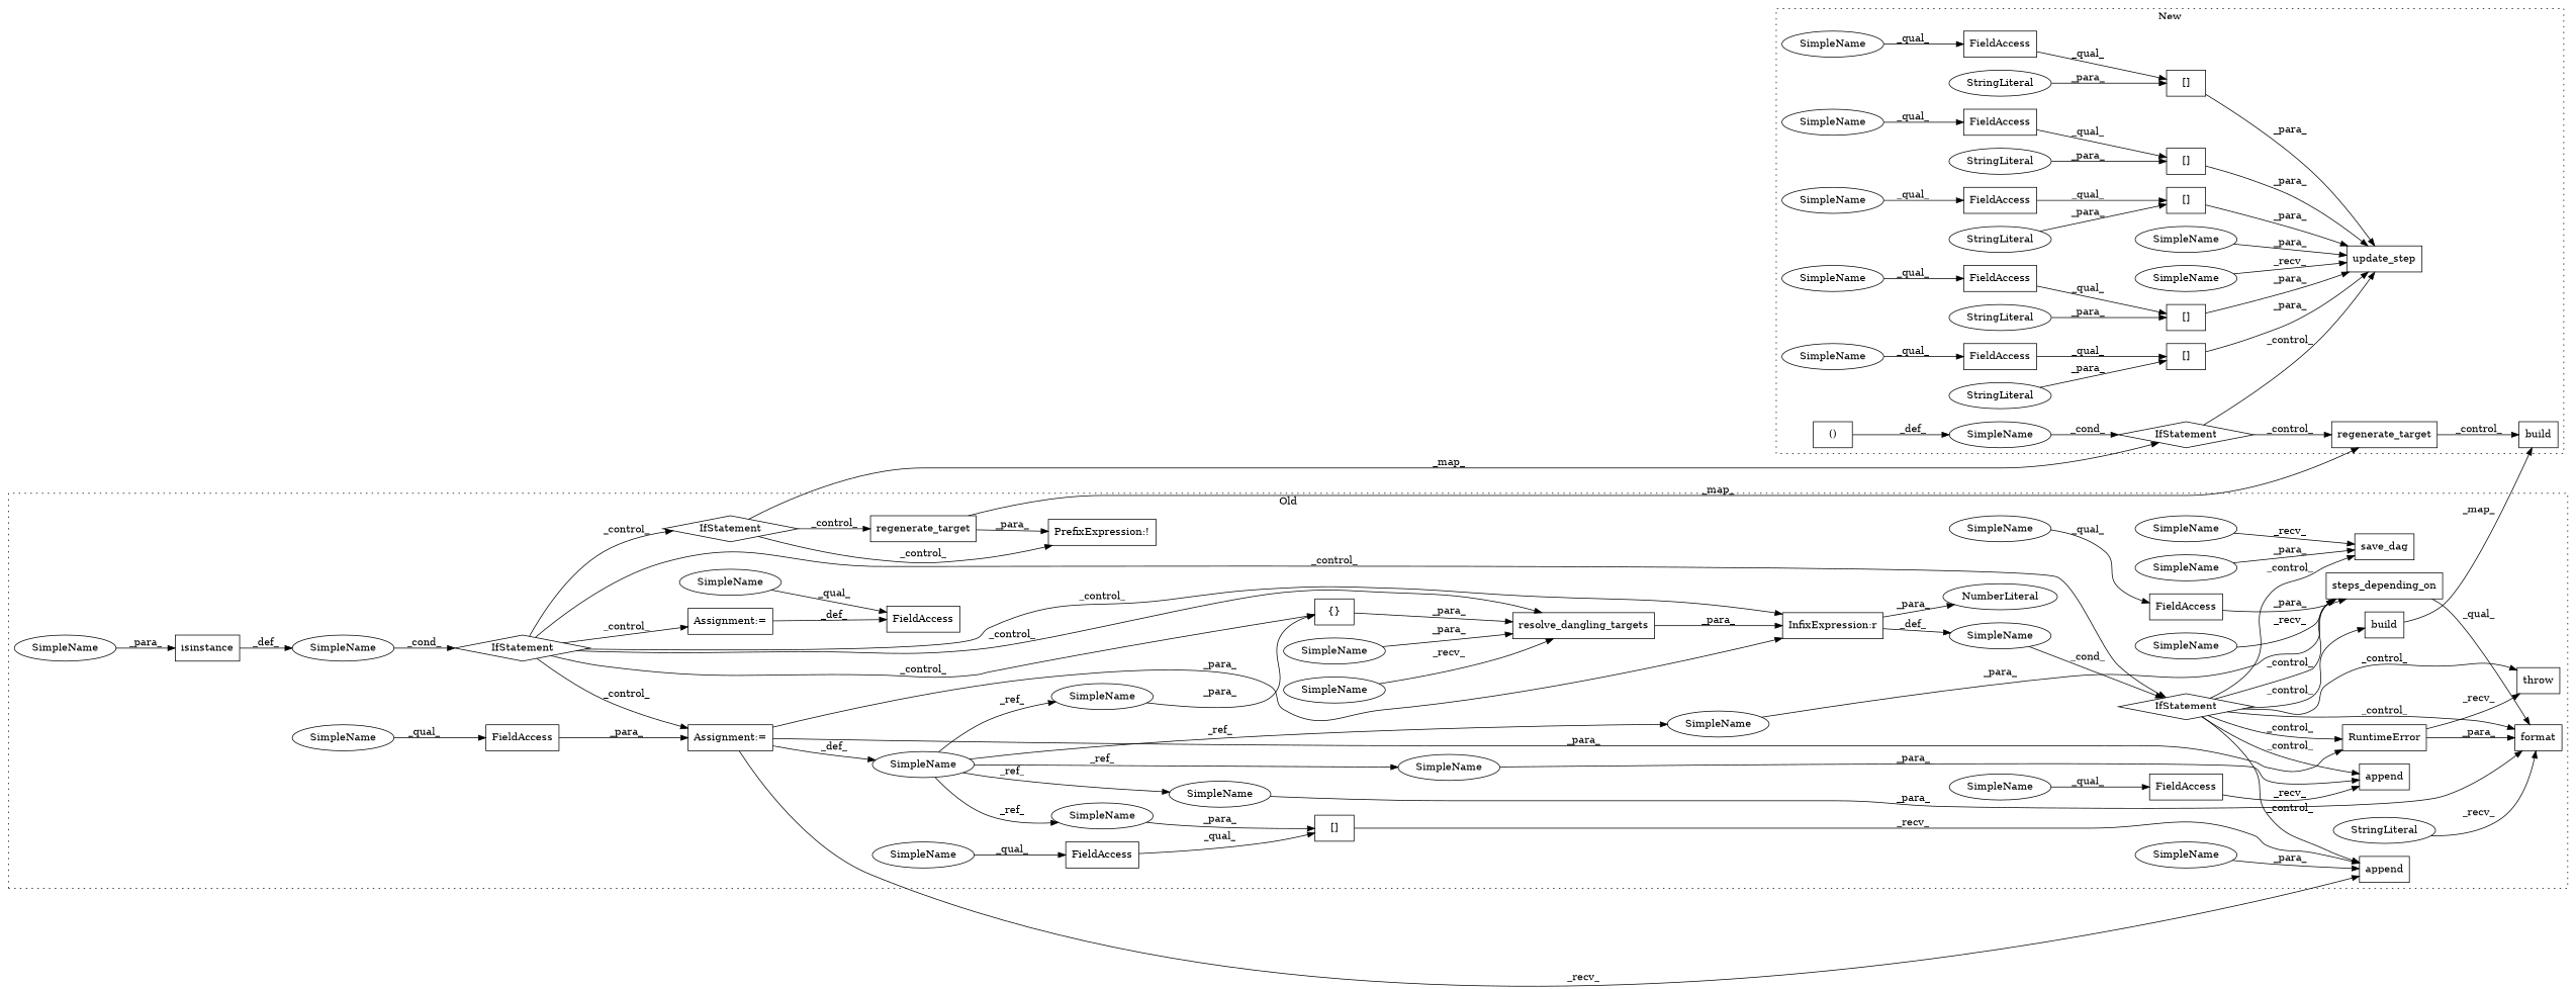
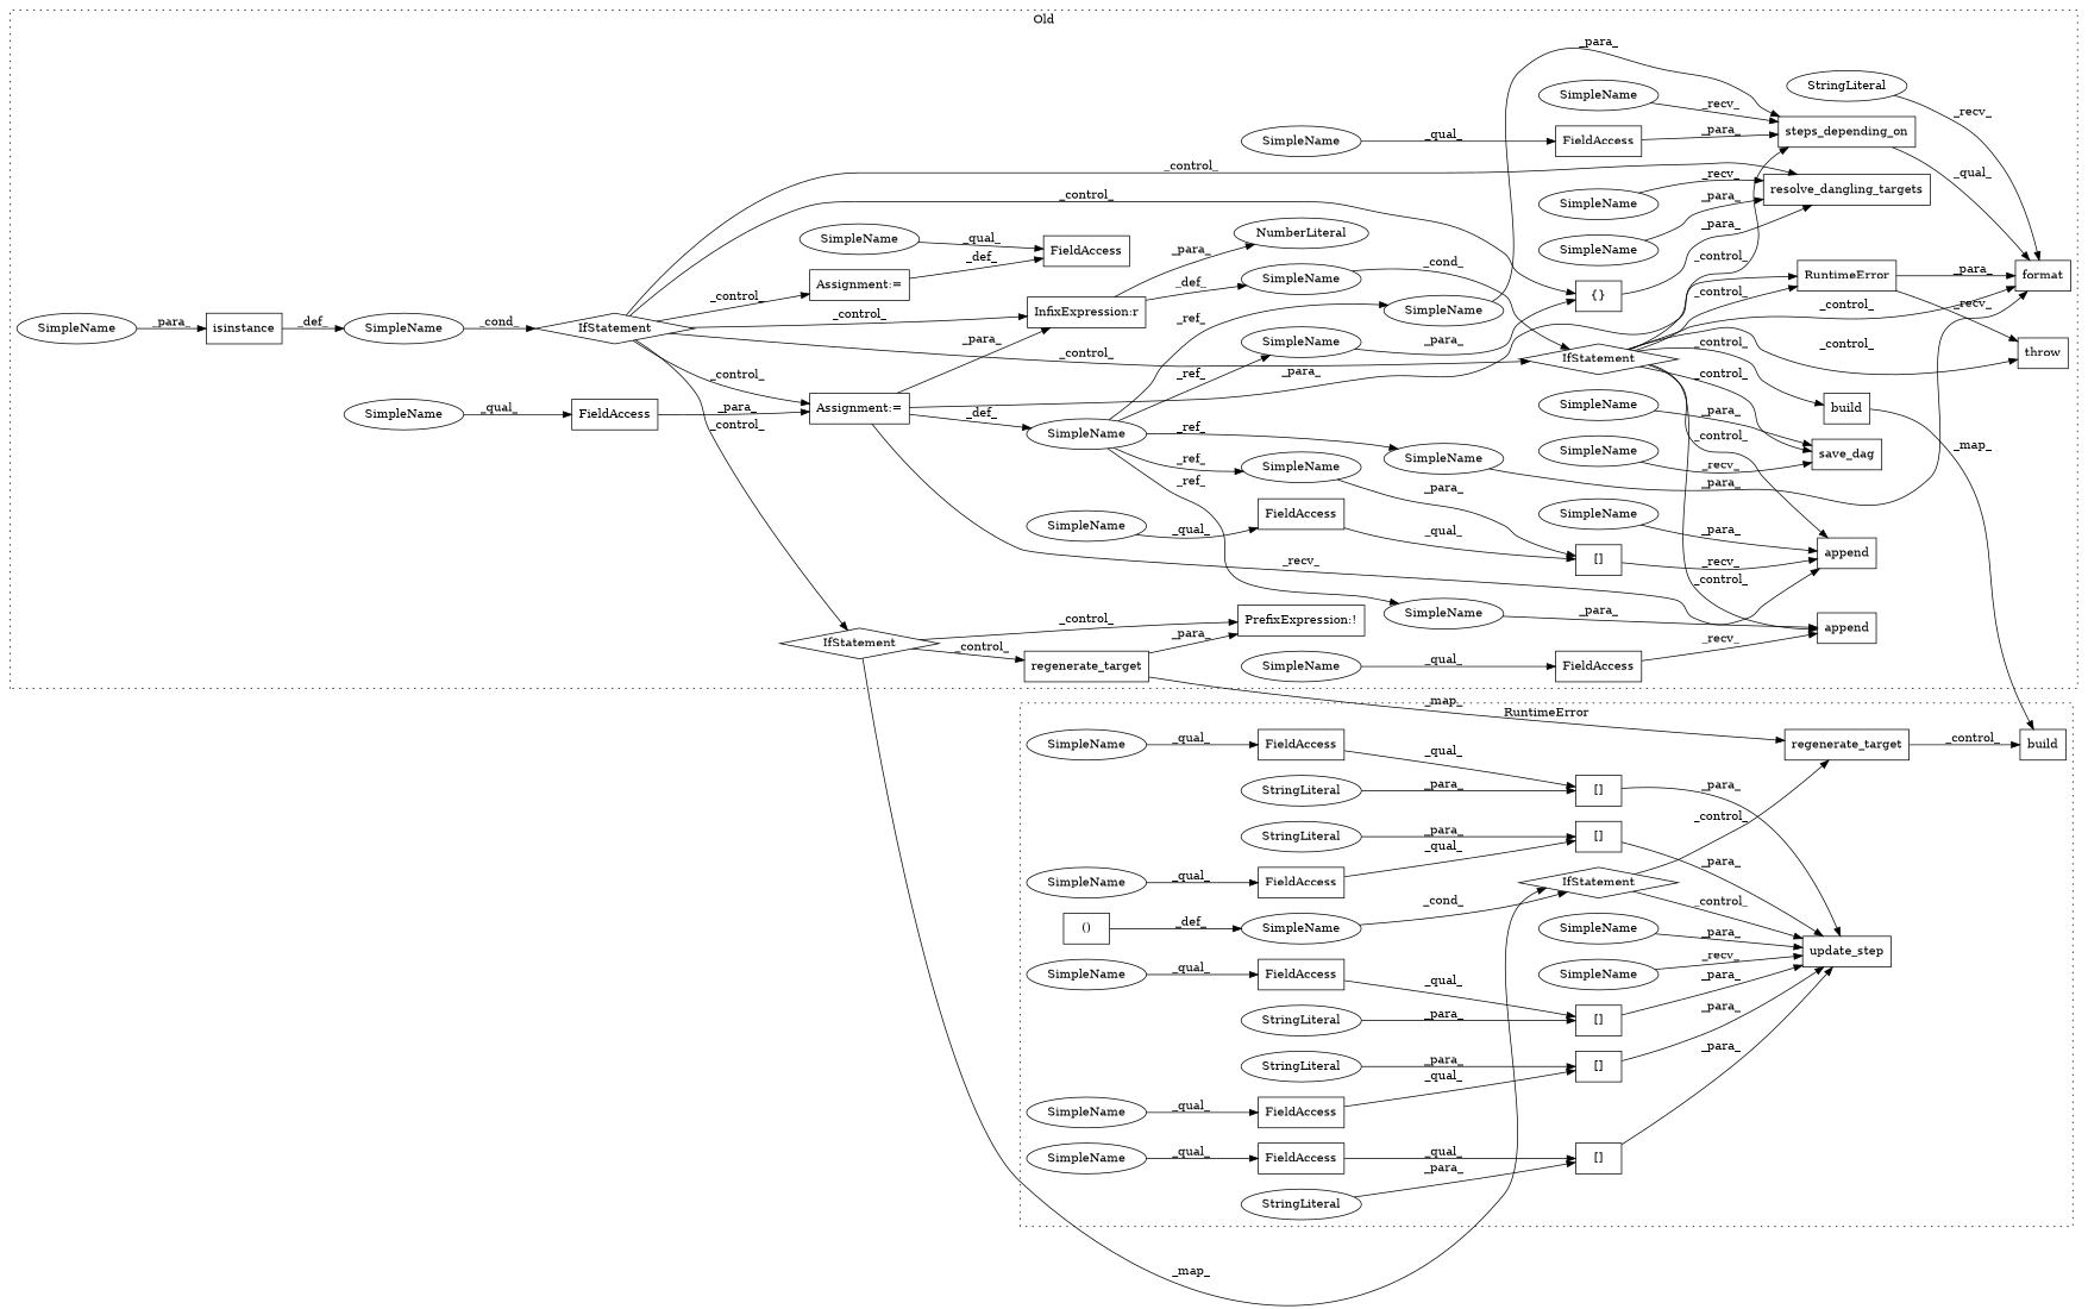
  digraph {
    rankdir=LR
    node [a=42 l=3 shape=box]
    n1 [a=32 l="11,1" label=isinstance s="24208,24236"]
    n2 [a=22 l=10 label=FieldAccess s=24291]
    n3 [a=38 l=1 label="PrefixExpression:!" s=25067]
    n4 [label=SimpleName shape=ellipse l=""]
    n5 [a=32 l="9,1" label=save_dag s="24692,24704"]
    n6 [a=32 l="25,1" label=resolve_dangling_targets s="24322,24368"]
    n7 [a=32 l="19,1" label=steps_depending_on s="24453,24492"]
    n8 [a=4 l="1,1" label="{}" s="24360,24367"]
    n9 [a=25 l="4,2" label=IfStatement s="24954,24987" shape=diamond]
    n10 [a=32 l="7,1" label=format s="24435,24493"]
    n11 [label=SimpleName shape=ellipse l=""]
    n12 [l=6 label=SimpleName s=24284 shape=ellipse]
    n13 [a=2 l="25,1" label="[]" s="24571,24602"]
    n14 [a=32 l="13,1" label=RuntimeError s="24396,24494"]
    n15 [a=45 l=25 label=StringLiteral s=24409 shape=ellipse]
    n16 [a=27 l=4 label="InfixExpression:r" s=24369]
    n17 [a=34 l=1 label=NumberLiteral s=24373 shape=ellipse]
    n18 [a=32 l="18,1" label=regenerate_target s="25072,25096"]
    n19 [a=53 l=6 label=throw s=24390]
    n20 [a=22 l=13 label=FieldAccess s=24479]
    n21 [a=22 l=24 label=FieldAccess s=24571]
    n22 [a=25 l="4,2" label=IfStatement s="24313,24374" shape=diamond]
    n23 [a=32 l="6,1" label=build s="24636,24674"]
    n24 [a=25 l="4,2" label=IfStatement s="24204,24237" shape=diamond]
    n25 [a=7 l=1 label="Assignment:=" s=24290]
    n26 [a=7 l=1 label="Assignment:=" s=24267]
    n27 [a=22 l=16 label=FieldAccess s=24251]
    n28 [a=32 l="7,1" label=append s="24604,24619"]
    n29 [a=22 l=25 label=FieldAccess s=24519]
    n30 [a=32 l="7,1" label=append s="24545,24558"]
    n31 [l=4 label=SimpleName s=24687 shape=ellipse]
    n32 [l=4 label=SimpleName s=24479 shape=ellipse]
    n33 [l=4 label=SimpleName s=24317 shape=ellipse]
    n34 [label=SimpleName s=24219 shape=ellipse]
    n35 [label=SimpleName s=24291 shape=ellipse]
    n36 [label=SimpleName s=24701 shape=ellipse]
    n37 [label=SimpleName s=24347 shape=ellipse]
    n38 [label=SimpleName s=24571 shape=ellipse]
    n39 [label=SimpleName s=24449 shape=ellipse]
    n40 [l=8 label=SimpleName s=24611 shape=ellipse]
    n41 [l=8 label=SimpleName s=24251 shape=ellipse]
    n42 [l=8 label=SimpleName s=24519 shape=ellipse]
    n43 [l=6 label=SimpleName s=24442 shape=ellipse]
    n44 [l=6 label=SimpleName s=24552 shape=ellipse]
    n45 [l=6 label=SimpleName s=24472 shape=ellipse]
    n46 [l=6 label=SimpleName s=24361 shape=ellipse]
    n47 [l=6 label=SimpleName s=24596 shape=ellipse]
    n48 [a=32 l="12,1" label=update_step s="26545,26736"]
    n49 [a=106 l=39 label="()" s=24145]
    n50 [a=2 l="13,1" label="[]" s="26566,26595"]
    n51 [a=25 l="4,2" label=IfStatement s="24117,24186" shape=diamond]
    n52 [a=2 l="13,1" label="[]" s="26597,26627"]
    n53 [label=SimpleName shape=ellipse l=""]
    n54 [a=2 l="13,1" label="[]" s="26629,26660"]
    n55 [a=45 l=18 label=StringLiteral s=26642 shape=ellipse]
    n56 [a=2 l="13,1" label="[]" s="26662,26697"]
    n57 [a=45 l=22 label=StringLiteral s=26675 shape=ellipse]
    n58 [a=2 l="13,1" label="[]" s="26699,26735"]
    n59 [a=45 l=16 label=StringLiteral s=26579 shape=ellipse]
    n60 [a=45 l=23 label=StringLiteral s=26712 shape=ellipse]
    n61 [a=45 l=17 label=StringLiteral s=26610 shape=ellipse]
    n62 [a=32 l="18,1" label=regenerate_target s="24270,24294"]
    n63 [a=22 l=12 label=FieldAccess s=26566]
    n64 [a=22 l=12 label=FieldAccess s=26699]
    n65 [a=22 l=12 label=FieldAccess s=26629]
    n66 [a=22 l=12 label=FieldAccess s=26662]
    n67 [a=22 l=12 label=FieldAccess s=26597]
    n68 [a=32 l="6,1" label=build s="24315,24353"]
    n69 [l=8 label=SimpleName s=26557 shape=ellipse]
    n70 [label=SimpleName s=26541 shape=ellipse]
    n71 [label=SimpleName s=26566 shape=ellipse]
    n72 [label=SimpleName s=26629 shape=ellipse]
    n73 [label=SimpleName s=26699 shape=ellipse]
    n74 [label=SimpleName s=26662 shape=ellipse]
    n75 [label=SimpleName s=26597 shape=ellipse]
    subgraph cluster_1 {
      label=Old
      style=dotted
      n1
      n2
      n3
      n4
      n5
      n6
      n7
      n8
      n9
      n10
      n11
      n12
      n13
      n14
      n15
      n16
      n17
      n18
      n19
      n20
      n21
      n22
      n23
      n24
      n25
      n26
      n27
      n28
      n29
      n30
      n31
      n32
      n33
      n34
      n35
      n36
      n37
      n38
      n39
      n40
      n41
      n42
      n43
      n44
      n45
      n46
      n47
    }
    subgraph cluster_2 {
-     label=New
+     label=RuntimeError
      style=dotted
      n48
      n49
      n50
      n51
      n52
      n53
      n54
      n55
      n56
      n57
      n58
      n59
      n60
      n61
      n62
      n63
      n64
      n65
      n66
      n67
      n68
      n69
      n70
      n71
      n72
      n73
      n74
      n75
    }
    n1 -> n4 [label=_def_]
    n2 -> n25 [label=_para_]
    n4 -> n24 [label=_cond_]
-   n6 -> n16 [label=_para_]
    n7 -> n10 [label=_qual_]
    n8 -> n6 [label=_para_]
    n9 -> n3 [label=_control_]
    n9 -> n18 [label=_control_]
    n9 -> n51 [label=_map_]
    n11 -> n22 [label=_cond_]
    n12 -> n43 [label=_ref_]
    n12 -> n44 [label=_ref_]
    n12 -> n45 [label=_ref_]
    n12 -> n46 [label=_ref_]
    n12 -> n47 [label=_ref_]
    n13 -> n28 [label=_recv_]
    n14 -> n10 [label=_para_]
    n14 -> n19 [label=_recv_]
    n15 -> n10 [label=_recv_]
    n16 -> n11 [label=_def_]
    n16 -> n17 [label=_para_]
    n18 -> n3 [label=_para_]
    n18 -> n62 [label=_map_]
    n20 -> n7 [label=_para_]
    n21 -> n13 [label=_qual_]
    n22 -> n5 [label=_control_]
    n22 -> n7 [label=_control_]
    n22 -> n10 [label=_control_]
    n22 -> n14 [label=_control_]
    n22 -> n19 [label=_control_]
    n22 -> n23 [label=_control_]
    n22 -> n28 [label=_control_]
    n22 -> n30 [label=_control_]
    n23 -> n68 [label=_map_]
    n24 -> n6 [label=_control_]
    n24 -> n8 [label=_control_]
    n24 -> n9 [label=_control_]
    n24 -> n16 [label=_control_]
    n24 -> n22 [label=_control_]
    n24 -> n25 [label=_control_]
    n24 -> n26 [label=_control_]
    n25 -> n12 [label=_def_]
    n25 -> n14 [label=_para_]
    n25 -> n16 [label=_para_]
    n25 -> n28 [label=_recv_]
    n26 -> n27 [label=_def_]
    n29 -> n30 [label=_recv_]
    n31 -> n5 [label=_recv_]
    n32 -> n20 [label=_qual_]
    n33 -> n6 [label=_recv_]
    n34 -> n1 [label=_para_]
    n35 -> n2 [label=_qual_]
    n36 -> n5 [label=_para_]
    n37 -> n6 [label=_para_]
    n38 -> n21 [label=_qual_]
    n39 -> n7 [label=_recv_]
    n40 -> n28 [label=_para_]
    n41 -> n27 [label=_qual_]
    n42 -> n29 [label=_qual_]
    n43 -> n10 [label=_para_]
    n44 -> n30 [label=_para_]
    n45 -> n7 [label=_para_]
    n46 -> n8 [label=_para_]
    n47 -> n13 [label=_para_]
    n49 -> n53 [label=_def_]
    n50 -> n48 [label=_para_]
    n51 -> n48 [label=_control_]
    n51 -> n62 [label=_control_]
    n52 -> n48 [label=_para_]
    n53 -> n51 [label=_cond_]
    n54 -> n48 [label=_para_]
    n55 -> n54 [label=_para_]
    n56 -> n48 [label=_para_]
    n57 -> n56 [label=_para_]
    n58 -> n48 [label=_para_]
    n59 -> n50 [label=_para_]
    n60 -> n58 [label=_para_]
    n61 -> n52 [label=_para_]
    n62 -> n68 [label=_control_]
    n63 -> n50 [label=_qual_]
    n64 -> n58 [label=_qual_]
    n65 -> n54 [label=_qual_]
    n66 -> n56 [label=_qual_]
    n67 -> n52 [label=_qual_]
    n69 -> n48 [label=_para_]
    n70 -> n48 [label=_recv_]
    n71 -> n63 [label=_qual_]
    n72 -> n65 [label=_qual_]
    n73 -> n64 [label=_qual_]
    n74 -> n66 [label=_qual_]
    n75 -> n67 [label=_qual_]
  }
